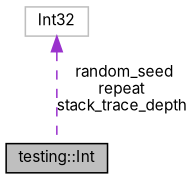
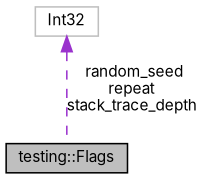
  digraph {
    fontname=Inter
    node [fontname=Inter fontsize=10 shape=record style=filled]
-   n1 [color=black fillcolor=grey75 fontcolor=black height=0.2 label="testing::Int" width=0.4]
+   n1 [color=black fillcolor=grey75 fontcolor=black height=0.2 label="testing::Flags" width=0.4]
    n2 [color=grey75 fillcolor=white height=0.2 label=Int32 width=0.4]
    n2 -> n1 [color=darkorchid3 dir=back fontname=Inter fontsize=10 label=" random_seed\nrepeat\nstack_trace_depth" labelfontname=Helvetica labelfontsize=10 style=dashed]
  }
